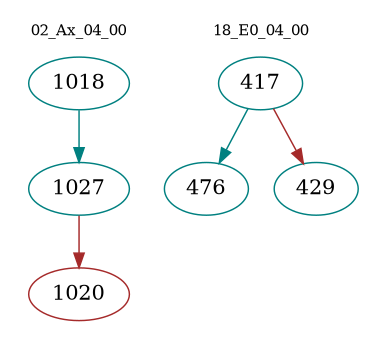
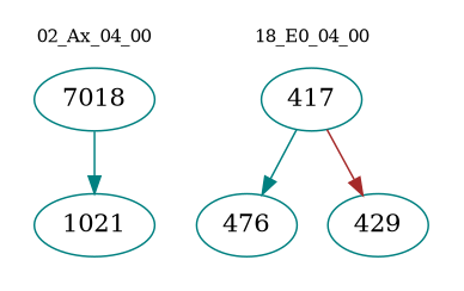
  digraph {
    node [color=teal]
    edge [color=brown]
-   n1 [label=1027]
-   n2 [label=1018]
-   n3 [color=brown label=1020]
+   n1 [label=1021]
+   n2 [label=7018]
    n4 [label=417]
    n5 [label=476]
    n6 [label=429]
    subgraph cluster_1 {
      color=white
      fontsize=10
      label="02_Ax_04_00"
      n1
      n2
-     n3
    }
    subgraph cluster_2 {
      color=white
      fontsize=10
      label="18_E0_04_00"
      n4
      n5
      n6
    }
-   n1 -> n3
    n2 -> n1 [color=teal]
    n4 -> n5 [color=teal]
    n4 -> n6
  }
